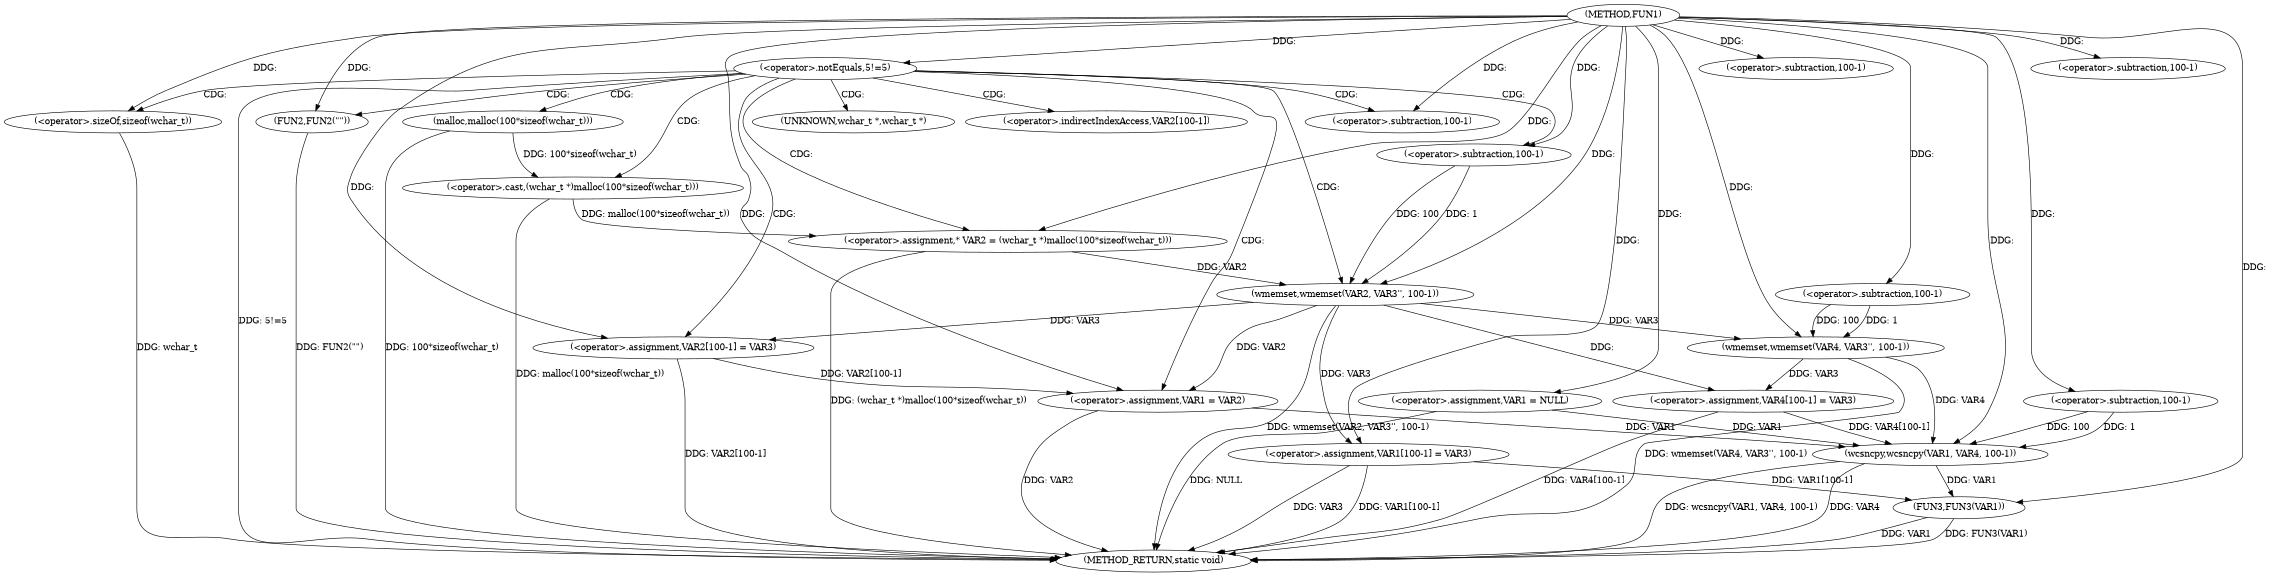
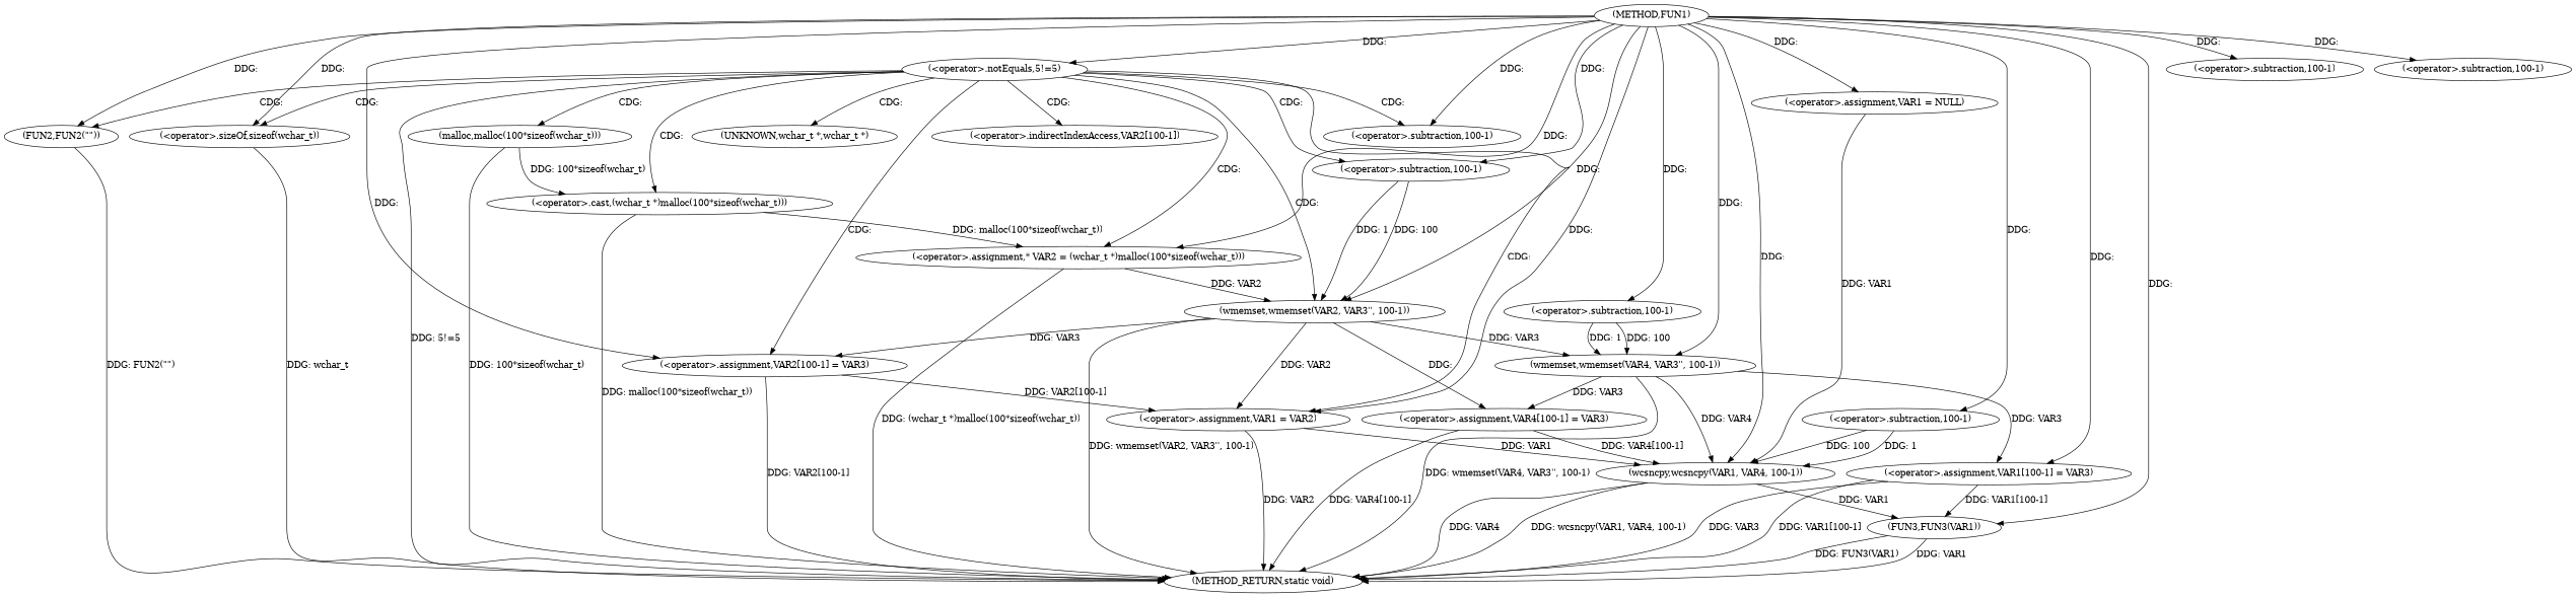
  digraph {
    n1 [label="(METHOD,FUN1)"]
    n2 [label="(<operator>.assignment,VAR1 = NULL)"]
    n3 [label="(<operator>.notEquals,5!=5)"]
    n4 [label="(FUN2,FUN2(\"\"))"]
    n5 [label="(<operator>.assignment,* VAR2 = (wchar_t *)malloc(100*sizeof(wchar_t)))"]
    n6 [label="(<operator>.sizeOf,sizeof(wchar_t))"]
    n7 [label="(wmemset,wmemset(VAR2, VAR3'', 100-1))"]
    n8 [label="(<operator>.subtraction,100-1)"]
    n9 [label="(<operator>.assignment,VAR2[100-1] = VAR3)"]
    n10 [label="(<operator>.subtraction,100-1)"]
    n11 [label="(<operator>.assignment,VAR1 = VAR2)"]
    n12 [label="(wmemset,wmemset(VAR4, VAR3'', 100-1))"]
    n13 [label="(<operator>.subtraction,100-1)"]
    n14 [label="(<operator>.subtraction,100-1)"]
    n15 [label="(wcsncpy,wcsncpy(VAR1, VAR4, 100-1))"]
    n16 [label="(<operator>.subtraction,100-1)"]
    n17 [label="(<operator>.assignment,VAR1[100-1] = VAR3)"]
    n18 [label="(<operator>.subtraction,100-1)"]
    n19 [label="(FUN3,FUN3(VAR1))"]
    n20 [label="(METHOD_RETURN,static void)"]
    n21 [label="(<operator>.cast,(wchar_t *)malloc(100*sizeof(wchar_t)))"]
    n22 [label="(malloc,malloc(100*sizeof(wchar_t)))"]
    n23 [label="(UNKNOWN,wchar_t *,wchar_t *)"]
    n24 [label="(<operator>.indirectIndexAccess,VAR2[100-1])"]
    n25 [label="(<operator>.assignment,VAR4[100-1] = VAR3)"]
    n1 -> n2 [label="DDG: "]
    n1 -> n3 [label="DDG: "]
    n1 -> n4 [label="DDG: "]
    n1 -> n5 [label="DDG: "]
    n1 -> n6 [label="DDG: "]
    n1 -> n7 [label="DDG: "]
    n1 -> n8 [label="DDG: "]
    n1 -> n9 [label="DDG: "]
    n1 -> n10 [label="DDG: "]
    n1 -> n11 [label="DDG: "]
    n1 -> n12 [label="DDG: "]
    n1 -> n13 [label="DDG: "]
    n1 -> n14 [label="DDG: "]
    n1 -> n15 [label="DDG: "]
    n1 -> n16 [label="DDG: "]
    n1 -> n17 [label="DDG: "]
    n1 -> n18 [label="DDG: "]
    n1 -> n19 [label="DDG: "]
    n2 -> n15 [label="DDG: VAR1"]
-   n2 -> n20 [label="DDG: NULL"]
    n3 -> n4 [label="CDG: "]
    n3 -> n5 [label="CDG: "]
    n3 -> n6 [label="CDG: "]
    n3 -> n7 [label="CDG: "]
    n3 -> n8 [label="CDG: "]
    n3 -> n9 [label="CDG: "]
    n3 -> n10 [label="CDG: "]
    n3 -> n11 [label="CDG: "]
    n3 -> n20 [label="DDG: 5!=5"]
    n3 -> n21 [label="CDG: "]
    n3 -> n22 [label="CDG: "]
    n3 -> n23 [label="CDG: "]
    n3 -> n24 [label="CDG: "]
    n4 -> n20 [label="DDG: FUN2(\"\")"]
    n5 -> n7 [label="DDG: VAR2"]
    n5 -> n20 [label="DDG: (wchar_t *)malloc(100*sizeof(wchar_t))"]
    n6 -> n20 [label="DDG: wchar_t"]
    n7 -> n9 [label="DDG: VAR3"]
    n7 -> n11 [label="DDG: VAR2"]
    n7 -> n12 [label="DDG: VAR3"]
    n7 -> n20 [label="DDG: wmemset(VAR2, VAR3'', 100-1)"]
    n7 -> n25 [label="DDG: "]
    n8 -> n7 [label="DDG: 100"]
    n8 -> n7 [label="DDG: 1"]
    n9 -> n11 [label="DDG: VAR2[100-1]"]
    n9 -> n20 [label="DDG: VAR2[100-1]"]
    n11 -> n15 [label="DDG: VAR1"]
    n11 -> n20 [label="DDG: VAR2"]
    n12 -> n15 [label="DDG: VAR4"]
-   n7 -> n17 [label="DDG: VAR3"]
+   n12 -> n17 [label="DDG: VAR3"]
    n12 -> n20 [label="DDG: wmemset(VAR4, VAR3'', 100-1)"]
    n12 -> n25 [label="DDG: VAR3"]
    n13 -> n12 [label="DDG: 100"]
    n13 -> n12 [label="DDG: 1"]
    n15 -> n19 [label="DDG: VAR1"]
    n15 -> n20 [label="DDG: wcsncpy(VAR1, VAR4, 100-1)"]
    n15 -> n20 [label="DDG: VAR4"]
    n16 -> n15 [label="DDG: 100"]
    n16 -> n15 [label="DDG: 1"]
    n17 -> n19 [label="DDG: VAR1[100-1]"]
    n17 -> n20 [label="DDG: VAR3"]
    n17 -> n20 [label="DDG: VAR1[100-1]"]
    n19 -> n20 [label="DDG: VAR1"]
    n19 -> n20 [label="DDG: FUN3(VAR1)"]
    n21 -> n5 [label="DDG: malloc(100*sizeof(wchar_t))"]
    n21 -> n20 [label="DDG: malloc(100*sizeof(wchar_t))"]
    n22 -> n20 [label="DDG: 100*sizeof(wchar_t)"]
    n22 -> n21 [label="DDG: 100*sizeof(wchar_t)"]
    n25 -> n15 [label="DDG: VAR4[100-1]"]
    n25 -> n20 [label="DDG: VAR4[100-1]"]
  }
